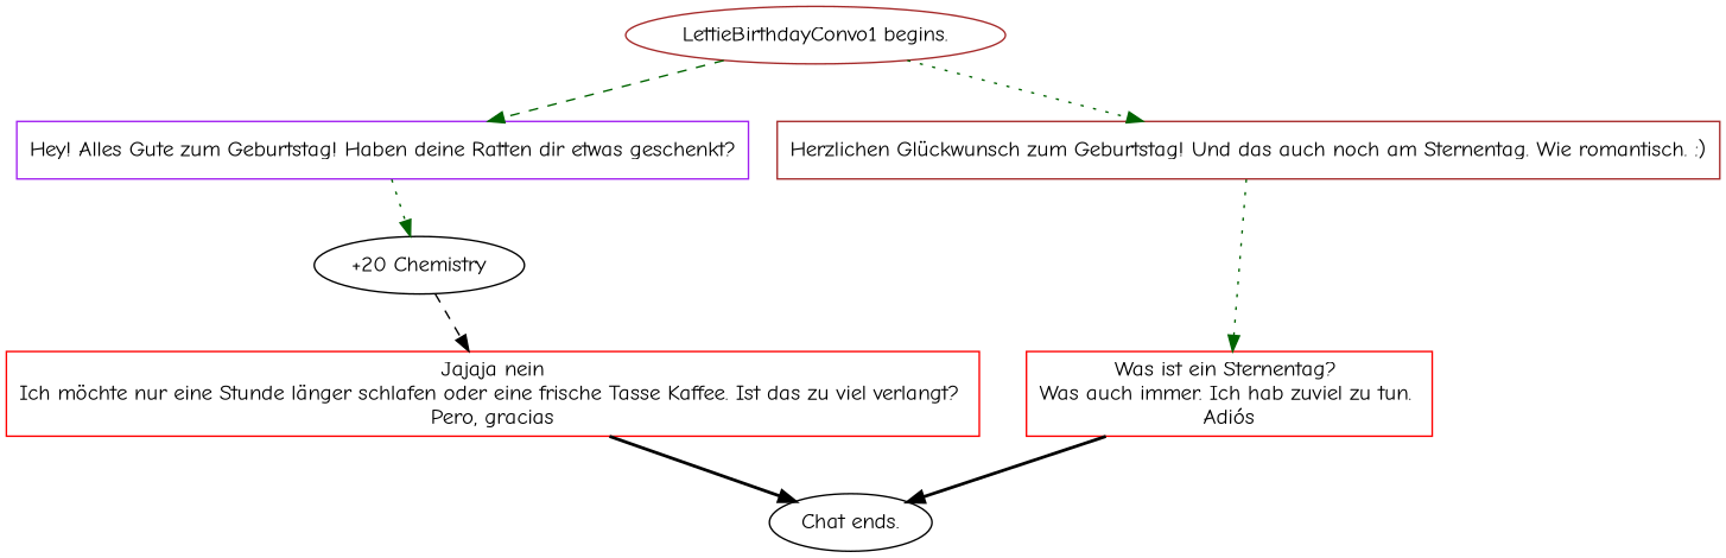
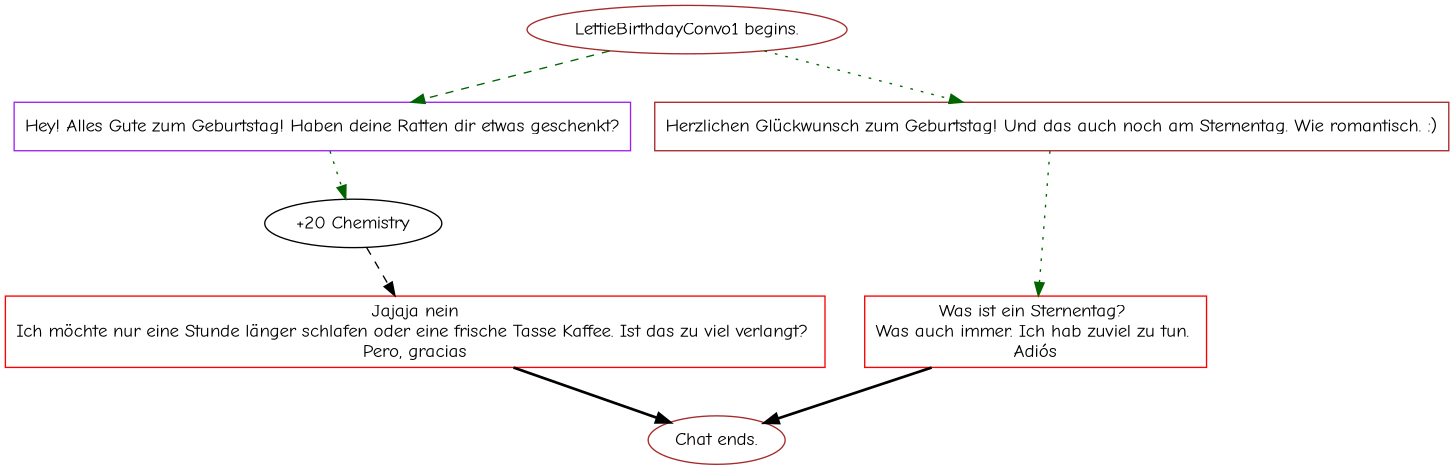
  digraph {
    fontname="Comic Neue"
    node [color=brown fontname="Comic Neue" shape=box]
    edge [color=darkgreen style=dotted fontname="Comic Neue"]
    "LettieBirthdayConvo1 begins." [shape=""]
    n2 [color=purple label="Hey! Alles Gute zum Geburtstag! Haben deine Ratten dir etwas geschenkt?"]
    n3 [label="Herzlichen Glückwunsch zum Geburtstag! Und das auch noch am Sternentag. Wie romantisch. :)"]
    n4 [color=black label="+20 Chemistry" shape=""]
    n5 [color=red label="Was ist ein Sternentag? \nWas auch immer. Ich hab zuviel zu tun. \nAdiós"]
    n6 [color=red label="Jajaja nein\nIch möchte nur eine Stunde länger schlafen oder eine frische Tasse Kaffee. Ist das zu viel verlangt? \nPero, gracias"]
-   "Chat ends." [color=black shape=""]
+   "Chat ends." [shape=""]
    "LettieBirthdayConvo1 begins." -> n2 [style=dashed]
    "LettieBirthdayConvo1 begins." -> n3
    n2 -> n4
    n3 -> n5
    n4 -> n6 [color=black style=dashed]
    n5 -> "Chat ends." [color=black style=bold]
    n6 -> "Chat ends." [color=black style=bold]
  }
